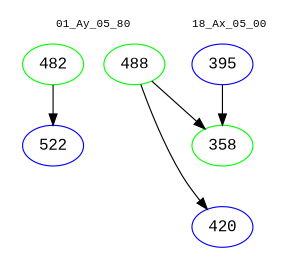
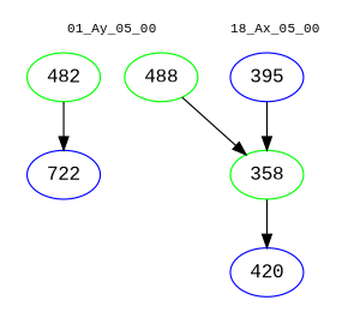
  digraph {
    fontname="Liberation Mono"
    node [color=green fontname="Liberation Mono"]
    edge [color=black fontname="Liberation Mono"]
    n1 [label=488]
    n2 [label=482]
-   n3 [color=blue label=522]
+   n3 [color=blue label=722]
    n4 [color=blue label=395]
    n5 [label=358]
    n6 [color=blue label=420]
    subgraph cluster_1 {
      color=white
      fontsize=10
-     label="01_Ay_05_80"
+     label="01_Ay_05_00"
      n1
      n2
      n3
    }
    subgraph cluster_2 {
      color=white
      fontsize=10
      label="18_Ax_05_00"
      n4
      n5
      n6
    }
    n1 -> n5
    n2 -> n3
    n4 -> n5
-   n1 -> n6
+   n5 -> n6
  }
